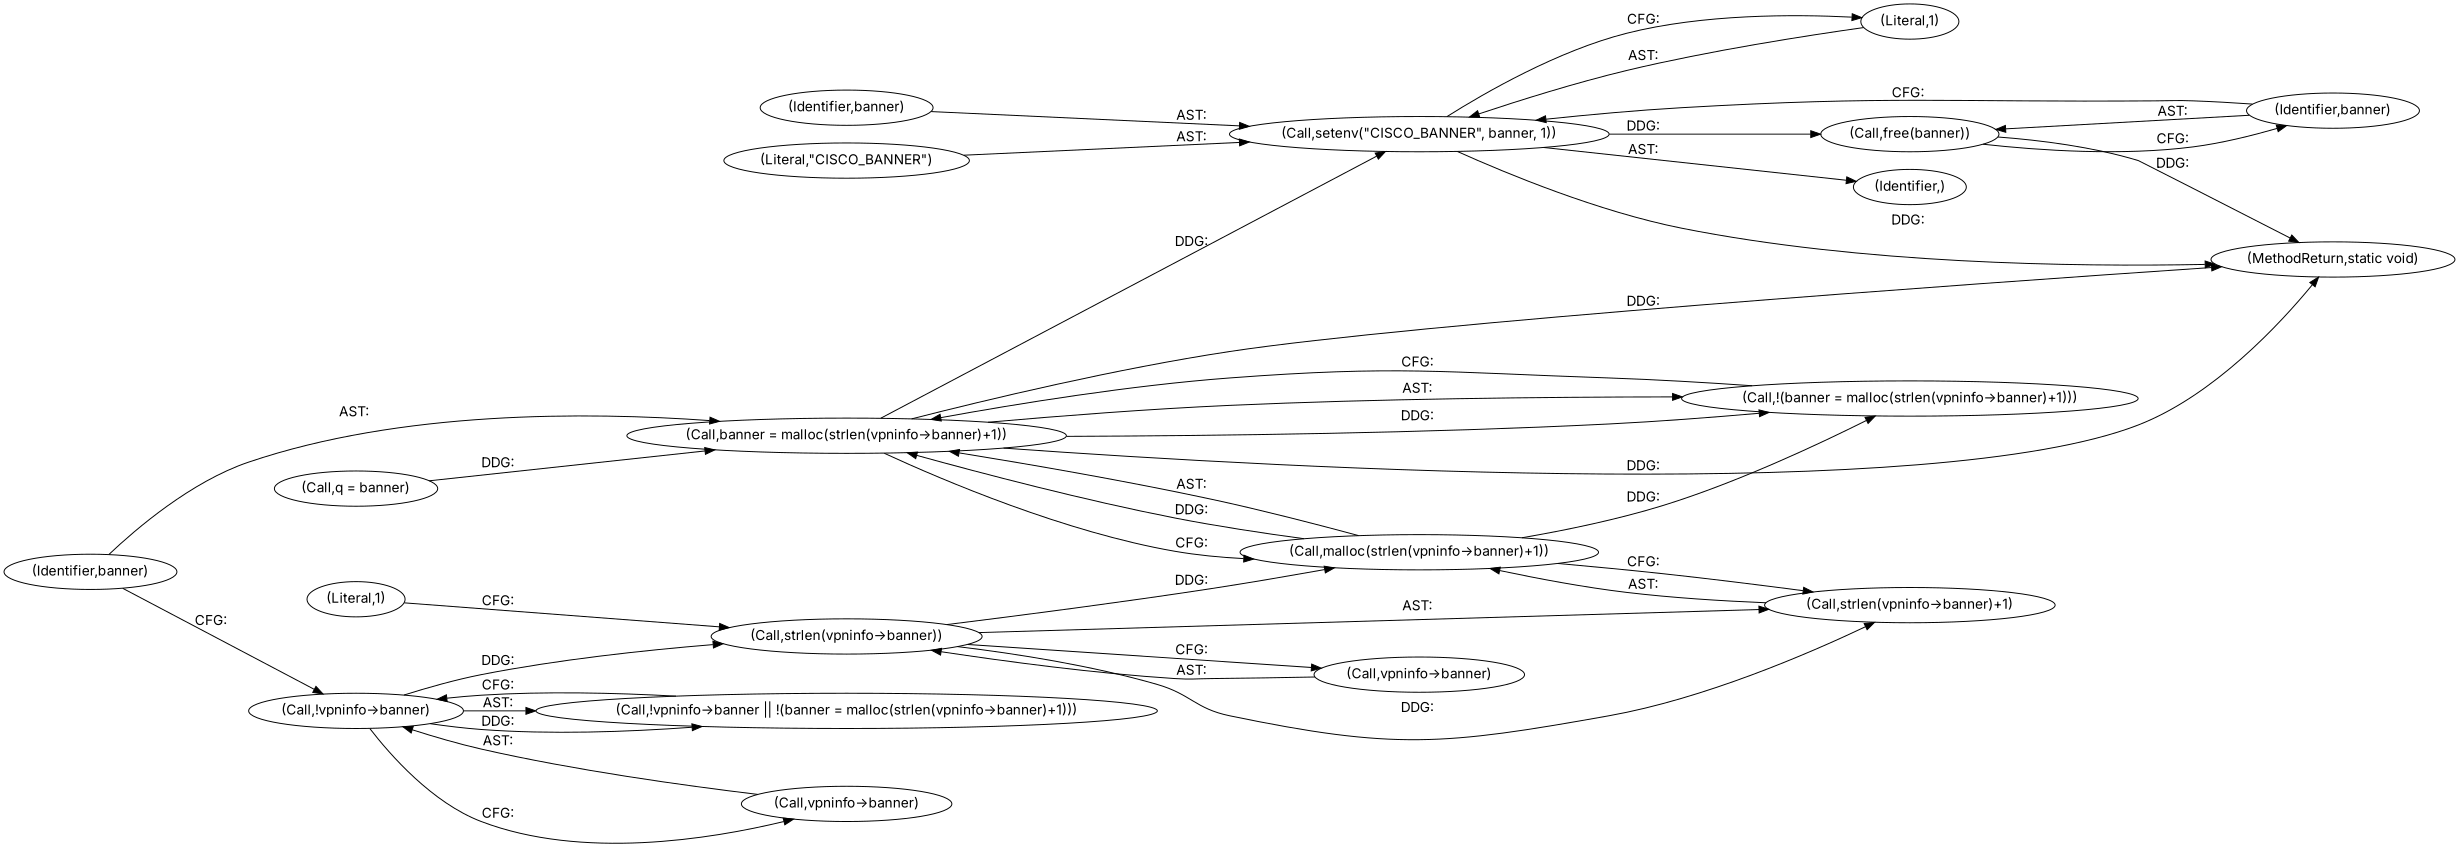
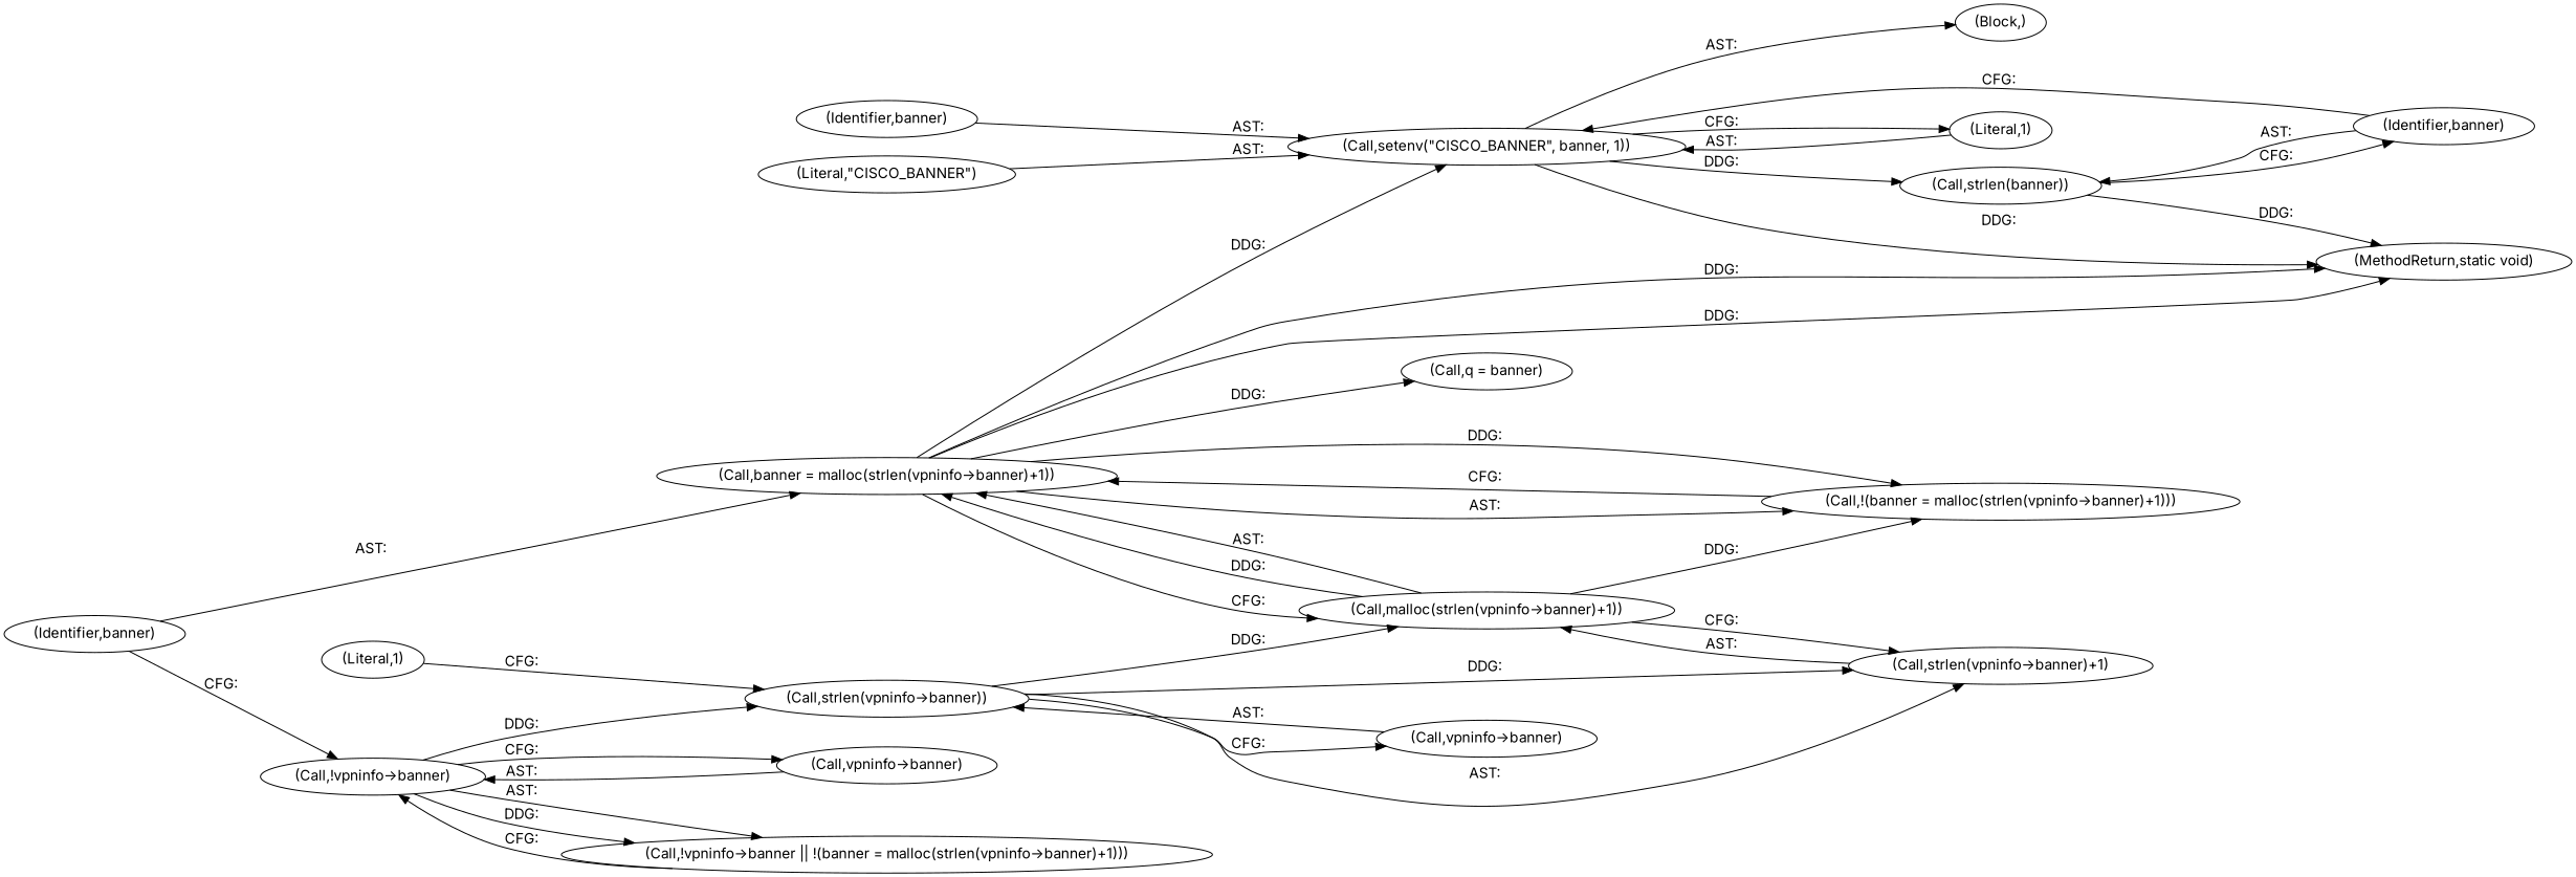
  digraph {
    fontname=Inter
    rankdir=LR
    node [fontname=Inter]
    edge [fontname=Inter]
    n1 [label="(Call,setenv(\"CISCO_BANNER\", banner, 1))"]
-   n2 [label="(Call,free(banner))"]
+   n2 [label="(Call,strlen(banner))"]
    n3 [label="(MethodReturn,static void)"]
    n4 [label="(Literal,1)"]
-   n5 [label="(Identifier,)"]
+   n5 [label="(Block,)"]
    n6 [label="(Identifier,banner)"]
    n7 [label="(Call,banner = malloc(strlen(vpninfo->banner)+1))"]
    n8 [label="(Call,malloc(strlen(vpninfo->banner)+1))"]
    n9 [label="(Call,!(banner = malloc(strlen(vpninfo->banner)+1)))"]
    n10 [label="(Call,q = banner)"]
    n11 [label="(Call,strlen(vpninfo->banner)+1)"]
    n12 [label="(Call,strlen(vpninfo->banner))"]
    n13 [label="(Call,vpninfo->banner)"]
    n14 [label="(Call,!vpninfo->banner)"]
    n15 [label="(Call,vpninfo->banner)"]
    n16 [label="(Call,!vpninfo->banner || !(banner = malloc(strlen(vpninfo->banner)+1)))"]
    n17 [label="(Identifier,banner)"]
    n18 [label="(Identifier,banner)"]
    n19 [label="(Literal,1)"]
    n20 [label="(Literal,\"CISCO_BANNER\")"]
    n1 -> n2 [label="DDG: "]
    n1 -> n3 [label="DDG: "]
    n1 -> n4 [label="CFG: "]
    n1 -> n5 [label="AST: "]
    n2 -> n3 [label="DDG: "]
    n2 -> n6 [label="CFG: "]
    n4 -> n1 [label="AST: "]
    n6 -> n1 [label="CFG: "]
    n6 -> n2 [label="AST: "]
    n7 -> n1 [label="DDG: "]
    n7 -> n3 [label="DDG: "]
    n7 -> n3 [label="DDG: "]
    n7 -> n8 [label="CFG: "]
    n7 -> n9 [label="AST: "]
    n7 -> n9 [label="DDG: "]
-   n10 -> n7 [label="DDG: "]
+   n7 -> n10 [label="DDG: "]
    n8 -> n7 [label="AST: "]
    n8 -> n7 [label="DDG: "]
    n8 -> n9 [label="DDG: "]
    n8 -> n11 [label="CFG: "]
    n9 -> n7 [label="CFG: "]
    n11 -> n8 [label="AST: "]
    n12 -> n8 [label="DDG: "]
    n12 -> n11 [label="AST: "]
    n12 -> n11 [label="DDG: "]
    n12 -> n13 [label="CFG: "]
    n13 -> n12 [label="AST: "]
    n14 -> n12 [label="DDG: "]
    n14 -> n15 [label="CFG: "]
    n14 -> n16 [label="AST: "]
    n14 -> n16 [label="DDG: "]
    n15 -> n14 [label="AST: "]
    n16 -> n14 [label="CFG: "]
    n17 -> n7 [label="AST: "]
    n17 -> n14 [label="CFG: "]
    n18 -> n1 [label="AST: "]
    n19 -> n12 [label="CFG: "]
    n20 -> n1 [label="AST: "]
  }
